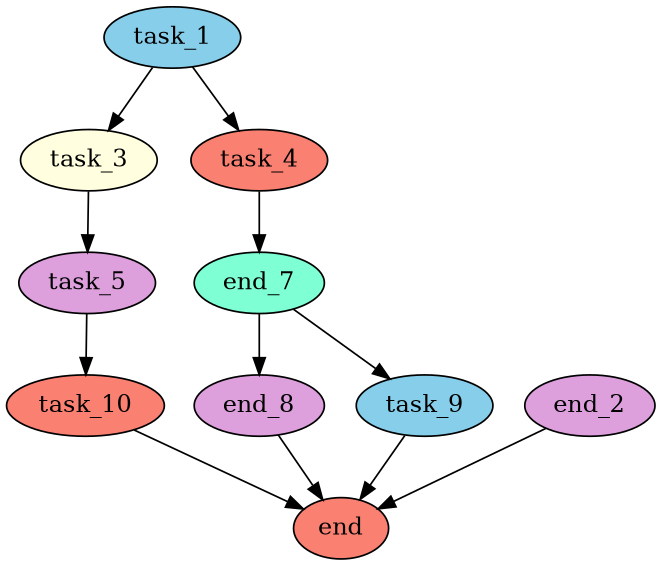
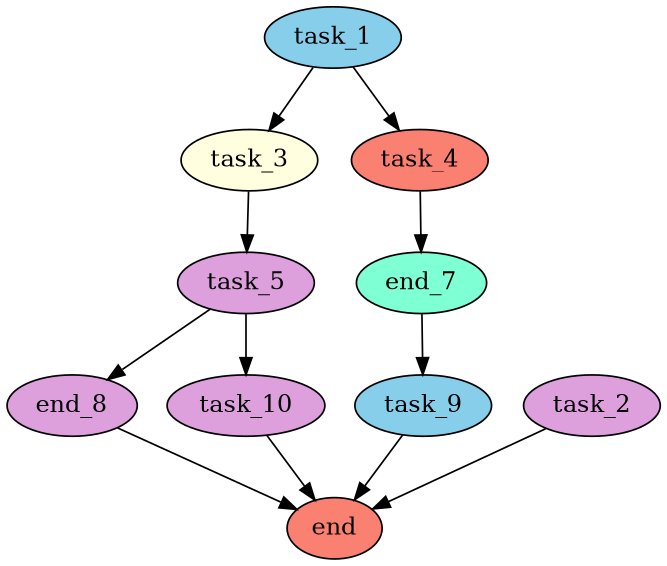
  digraph {
    node [fillcolor=salmon style=filled]
    task_1 [fillcolor=skyblue]
    task_3 [fillcolor=lightyellow]
    task_4
    end
-   task_2 [fillcolor=plum label=end_2]
+   task_2 [fillcolor=plum]
    task_5 [fillcolor=plum]
    n7 [fillcolor=aquamarine label=end_7]
    n8 [fillcolor=plum label=end_8]
-   task_10
+   task_10 [fillcolor=plum]
    task_9 [fillcolor=skyblue]
    task_1 -> task_3
    task_1 -> task_4
    task_3 -> task_5
    task_4 -> n7
    task_2 -> end
-   n7 -> n8
+   task_5 -> n8
    task_5 -> task_10
    n7 -> task_9
    n8 -> end
    task_10 -> end
    task_9 -> end
  }
